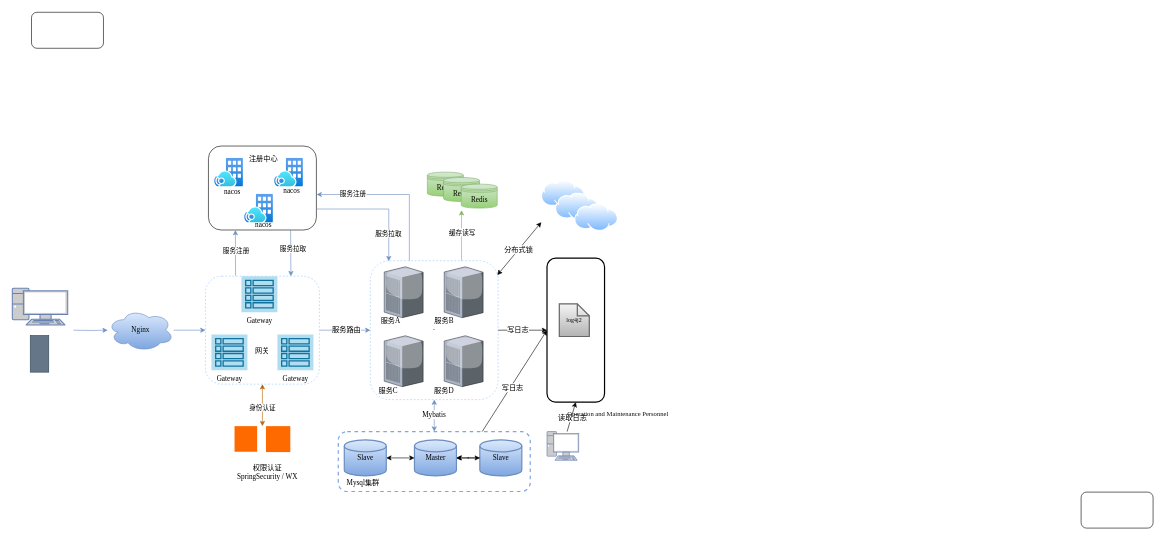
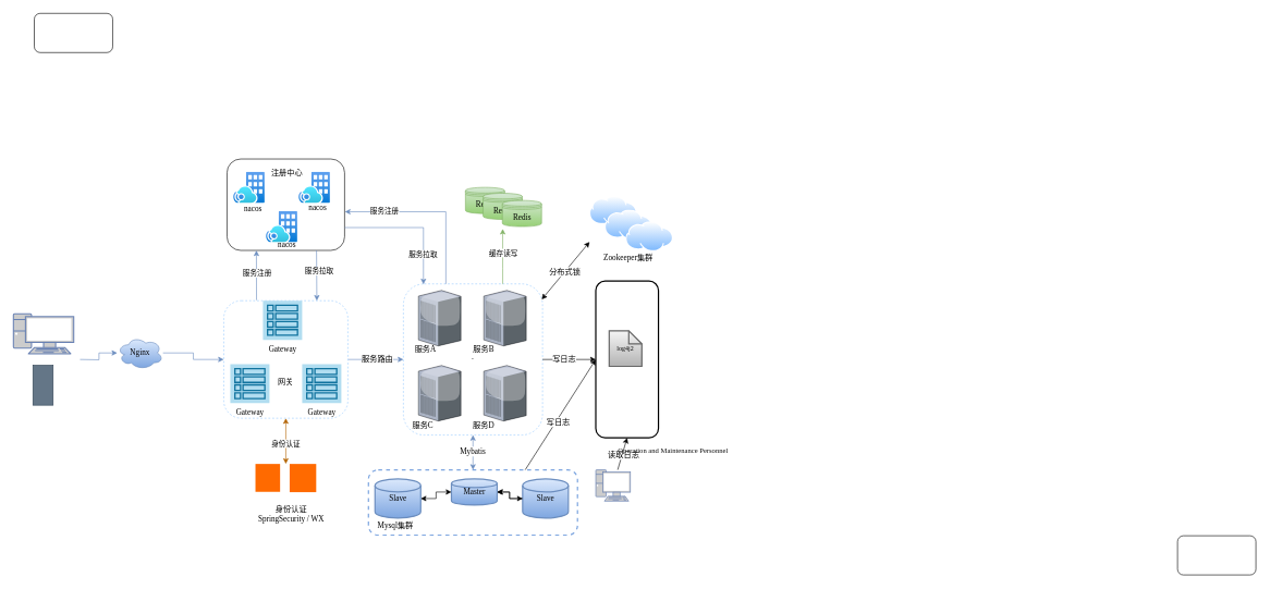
  <mxCell id="0" />
  <mxCell id="1" parent="0" />
  <mxCell id="2" style="edgeStyle=orthogonalEdgeStyle;rounded=0;orthogonalLoop=1;jettySize=auto;html=1;fillColor=#dae8fc;gradientColor=#7ea6e0;strokeColor=#6c8ebf;fontFamily=Times New Roman;" edge="1" parent="1" target="4"><mxGeometry relative="1" as="geometry"><mxPoint x="122" y="550" as="sourcePoint" /></mxGeometry></mxCell>
  <mxCell id="3" style="edgeStyle=orthogonalEdgeStyle;rounded=0;orthogonalLoop=1;jettySize=auto;html=1;entryX=0;entryY=0.5;entryDx=0;entryDy=0;fillColor=#dae8fc;gradientColor=#7ea6e0;strokeColor=#6c8ebf;fontFamily=Times New Roman;" edge="1" parent="1" source="4" target="19"><mxGeometry relative="1" as="geometry" /></mxCell>
- <mxCell id="4" value="Nginx" style="ellipse;shape=cloud;whiteSpace=wrap;html=1;fillColor=#dae8fc;strokeColor=#6c8ebf;gradientColor=#7ea6e0;fontFamily=Times New Roman;" vertex="1" parent="1"><mxGeometry x="179" y="515" width="110" height="70" as="geometry" /></mxCell>
+ <mxCell id="4" value="Nginx" style="ellipse;shape=cloud;whiteSpace=wrap;html=1;fillColor=#dae8fc;strokeColor=#6c8ebf;gradientColor=#7ea6e0;fontFamily=Times New Roman;" vertex="1" parent="1"><mxGeometry x="179" y="515" width="70" height="50" as="geometry" /></mxCell>
  <mxCell id="5" value="" style="rounded=1;whiteSpace=wrap;html=1;fontFamily=Times New Roman;" vertex="1" parent="1"><mxGeometry x="52" y="20" width="120" height="60" as="geometry" /></mxCell>
  <mxCell id="6" style="rounded=0;orthogonalLoop=1;jettySize=auto;html=1;startArrow=classic;startFill=1;fillColor=#fad7ac;strokeColor=#b46504;fontFamily=Times New Roman;" edge="1" parent="1" source="19"><mxGeometry relative="1" as="geometry"><mxPoint x="437" y="710" as="targetPoint" /></mxGeometry></mxCell>
  <mxCell id="7" value="身份认证" style="edgeLabel;html=1;align=center;verticalAlign=middle;resizable=0;points=[];fontFamily=Times New Roman;" vertex="1" connectable="0" parent="6"><mxGeometry x="0.092" y="-1" relative="1" as="geometry"><mxPoint as="offset" /></mxGeometry></mxCell>
  <mxCell id="8" style="edgeStyle=orthogonalEdgeStyle;rounded=0;orthogonalLoop=1;jettySize=auto;html=1;entryX=0;entryY=0.5;entryDx=0;entryDy=0;fillColor=#dae8fc;gradientColor=#7ea6e0;strokeColor=#6c8ebf;fontFamily=Times New Roman;" edge="1" parent="1" source="19" target="34"><mxGeometry relative="1" as="geometry" /></mxCell>
  <mxCell id="9" value="&lt;span style=&quot;font-size: 12px; background-color: rgb(251, 251, 251);&quot;&gt;服务路由&lt;/span&gt;" style="edgeLabel;html=1;align=center;verticalAlign=middle;resizable=0;points=[];fontFamily=Times New Roman;" vertex="1" connectable="0" parent="8"><mxGeometry x="-0.244" y="1" relative="1" as="geometry"><mxPoint x="12" as="offset" /></mxGeometry></mxCell>
  <mxCell id="10" value="" style="group;fontFamily=Times New Roman;" vertex="1" connectable="0" parent="1"><mxGeometry x="20" y="480" width="92.37" height="140" as="geometry" /></mxCell>
  <mxCell id="11" value="" style="fontColor=#0066CC;verticalAlign=top;verticalLabelPosition=bottom;labelPosition=center;align=center;html=1;outlineConnect=0;fillColor=#CCCCCC;strokeColor=#6881B3;gradientColor=none;gradientDirection=north;strokeWidth=2;shape=mxgraph.networks.pc;fontFamily=Times New Roman;" vertex="1" parent="10"><mxGeometry width="92.37" height="61.33" as="geometry" /></mxCell>
  <mxCell id="12" value="" style="sketch=0;verticalLabelPosition=bottom;sketch=0;aspect=fixed;html=1;verticalAlign=top;strokeColor=#314354;fillColor=#647687;align=center;outlineConnect=0;pointerEvents=1;shape=mxgraph.citrix2.mobile;fontColor=#ffffff;fontFamily=Times New Roman;" vertex="1" parent="10"><mxGeometry x="29.9" y="78.853" width="30.893" height="61.147" as="geometry" /></mxCell>
  <mxCell id="13" value="" style="rounded=1;whiteSpace=wrap;html=1;fontFamily=Times New Roman;" vertex="1" parent="1"><mxGeometry x="1802" y="820" width="120" height="60" as="geometry" /></mxCell>
  <mxCell id="14" value="" style="group;fontFamily=Times New Roman;" vertex="1" connectable="0" parent="1"><mxGeometry x="390.5" y="710" width="110" height="121" as="geometry" /></mxCell>
  <mxCell id="15" value="" style="points=[];aspect=fixed;html=1;align=center;shadow=0;dashed=0;fillColor=#FF6A00;strokeColor=none;shape=mxgraph.alibaba_cloud.cloud_security_center;fontFamily=Times New Roman;" vertex="1" parent="14"><mxGeometry width="37.724" height="42.701" as="geometry" /></mxCell>
  <mxCell id="16" value="" style="points=[];aspect=fixed;html=1;align=center;shadow=0;dashed=0;fillColor=#FF6A00;strokeColor=none;shape=mxgraph.alibaba_cloud.hsm_hardware_security_module;fontFamily=Times New Roman;" vertex="1" parent="14"><mxGeometry x="52.394" width="40.606" height="43.225" as="geometry" /></mxCell>
- <mxCell id="17" value="权限认证&lt;div&gt;SpringSecurity / WX&lt;/div&gt;" style="text;html=1;align=center;verticalAlign=middle;whiteSpace=wrap;rounded=0;fontFamily=Times New Roman;" vertex="1" parent="14"><mxGeometry x="-5.57" y="60" width="121.14" height="34.5" as="geometry" /></mxCell>
+ <mxCell id="17" value="身份认证&lt;div&gt;SpringSecurity / WX&lt;/div&gt;" style="text;html=1;align=center;verticalAlign=middle;whiteSpace=wrap;rounded=0;fontFamily=Times New Roman;" vertex="1" parent="14"><mxGeometry x="-5.57" y="60" width="121.14" height="34.5" as="geometry" /></mxCell>
  <mxCell id="18" value="" style="group;fontFamily=Times New Roman;" vertex="1" connectable="0" parent="1"><mxGeometry x="342" y="460" width="190" height="180" as="geometry" /></mxCell>
  <mxCell id="19" value="" style="rounded=1;whiteSpace=wrap;html=1;dashed=1;strokeColor=#99CCFF;fontFamily=Times New Roman;" vertex="1" parent="18"><mxGeometry width="190" height="180" as="geometry" /></mxCell>
  <mxCell id="20" value="Gateway" style="sketch=0;outlineConnect=0;strokeColor=#10739e;fillColor=#b1ddf0;dashed=0;verticalLabelPosition=bottom;verticalAlign=top;align=center;html=1;fontSize=12;fontStyle=0;aspect=fixed;shape=mxgraph.aws4.resourceIcon;resIcon=mxgraph.aws4.table;fontFamily=Times New Roman;" vertex="1" parent="18"><mxGeometry x="60" width="60" height="60" as="geometry" /></mxCell>
  <mxCell id="21" value="Gateway" style="sketch=0;outlineConnect=0;strokeColor=#10739e;fillColor=#b1ddf0;dashed=0;verticalLabelPosition=bottom;verticalAlign=top;align=center;html=1;fontSize=12;fontStyle=0;aspect=fixed;shape=mxgraph.aws4.resourceIcon;resIcon=mxgraph.aws4.table;fontFamily=Times New Roman;" vertex="1" parent="18"><mxGeometry x="120" y="97" width="60" height="60" as="geometry" /></mxCell>
  <mxCell id="22" value="Gateway" style="sketch=0;outlineConnect=0;strokeColor=#10739e;fillColor=#b1ddf0;dashed=0;verticalLabelPosition=bottom;verticalAlign=top;align=center;html=1;fontSize=12;fontStyle=0;aspect=fixed;shape=mxgraph.aws4.resourceIcon;resIcon=mxgraph.aws4.table;fontFamily=Times New Roman;" vertex="1" parent="18"><mxGeometry x="10" y="97" width="60" height="60" as="geometry" /></mxCell>
  <mxCell id="23" value="网关" style="text;html=1;align=center;verticalAlign=middle;whiteSpace=wrap;rounded=0;fontFamily=Times New Roman;" vertex="1" parent="18"><mxGeometry x="65" y="110" width="60" height="30" as="geometry" /></mxCell>
  <mxCell id="24" value="" style="group;fontFamily=Times New Roman;" vertex="1" connectable="0" parent="1"><mxGeometry x="347" y="243" width="180" height="147" as="geometry" /></mxCell>
  <mxCell id="25" value="" style="rounded=1;whiteSpace=wrap;html=1;fontFamily=Times New Roman;" vertex="1" parent="24"><mxGeometry width="180" height="140" as="geometry" /></mxCell>
  <mxCell id="26" value="" style="image;aspect=fixed;html=1;points=[];align=center;fontSize=12;image=img/lib/azure2/hybrid_multicloud/Azure_Operator_Nexus.svg;fontFamily=Times New Roman;" vertex="1" parent="24"><mxGeometry x="10" y="20" width="48" height="48" as="geometry" /></mxCell>
  <mxCell id="27" value="" style="image;aspect=fixed;html=1;points=[];align=center;fontSize=12;image=img/lib/azure2/hybrid_multicloud/Azure_Operator_Nexus.svg;fontFamily=Times New Roman;" vertex="1" parent="24"><mxGeometry x="60" y="80" width="48" height="48" as="geometry" /></mxCell>
  <mxCell id="28" value="" style="image;aspect=fixed;html=1;points=[];align=center;fontSize=12;image=img/lib/azure2/hybrid_multicloud/Azure_Operator_Nexus.svg;fontFamily=Times New Roman;" vertex="1" parent="24"><mxGeometry x="110" y="20" width="48" height="48" as="geometry" /></mxCell>
  <mxCell id="29" value="nacos" style="text;html=1;align=center;verticalAlign=middle;whiteSpace=wrap;rounded=0;fontFamily=Times New Roman;" vertex="1" parent="24"><mxGeometry x="10" y="60" width="60" height="34" as="geometry" /></mxCell>
  <mxCell id="30" value="nacos" style="text;html=1;align=center;verticalAlign=middle;whiteSpace=wrap;rounded=0;fontFamily=Times New Roman;" vertex="1" parent="24"><mxGeometry x="109" y="60" width="60" height="30" as="geometry" /></mxCell>
  <mxCell id="31" value="nacos" style="text;html=1;align=center;verticalAlign=middle;whiteSpace=wrap;rounded=0;fontFamily=Times New Roman;" vertex="1" parent="24"><mxGeometry x="62" y="117" width="60" height="30" as="geometry" /></mxCell>
  <mxCell id="32" value="注册中心" style="text;html=1;align=center;verticalAlign=middle;whiteSpace=wrap;rounded=0;fontFamily=Times New Roman;" vertex="1" parent="24"><mxGeometry x="62" y="7" width="60" height="30" as="geometry" /></mxCell>
  <mxCell id="33" value="" style="group;fontFamily=Times New Roman;" vertex="1" connectable="0" parent="1"><mxGeometry x="617" y="434.25" width="213" height="231.5" as="geometry" /></mxCell>
  <mxCell id="34" value="·" style="rounded=1;whiteSpace=wrap;html=1;dashed=1;strokeColor=#99CCFF;fontFamily=Times New Roman;" vertex="1" parent="33"><mxGeometry width="213" height="231.5" as="geometry" /></mxCell>
  <mxCell id="35" value="" style="verticalLabelPosition=bottom;sketch=0;aspect=fixed;html=1;verticalAlign=top;strokeColor=none;align=center;outlineConnect=0;shape=mxgraph.citrix.pbx_server;fontFamily=Times New Roman;" vertex="1" parent="33"><mxGeometry x="123" y="10" width="65" height="85" as="geometry" /></mxCell>
  <mxCell id="36" value="" style="verticalLabelPosition=bottom;sketch=0;aspect=fixed;html=1;verticalAlign=top;strokeColor=none;align=center;outlineConnect=0;shape=mxgraph.citrix.pbx_server;fontFamily=Times New Roman;" vertex="1" parent="33"><mxGeometry x="23" y="125" width="65" height="85" as="geometry" /></mxCell>
  <mxCell id="37" value="" style="verticalLabelPosition=bottom;sketch=0;aspect=fixed;html=1;verticalAlign=top;strokeColor=none;align=center;outlineConnect=0;shape=mxgraph.citrix.pbx_server;fontFamily=Times New Roman;" vertex="1" parent="33"><mxGeometry x="23" y="10" width="65" height="85" as="geometry" /></mxCell>
  <mxCell id="38" value="" style="verticalLabelPosition=bottom;sketch=0;aspect=fixed;html=1;verticalAlign=top;strokeColor=none;align=center;outlineConnect=0;shape=mxgraph.citrix.pbx_server;fontFamily=Times New Roman;" vertex="1" parent="33"><mxGeometry x="123" y="125" width="65" height="85" as="geometry" /></mxCell>
  <mxCell id="39" value="服务A" style="text;html=1;align=center;verticalAlign=middle;whiteSpace=wrap;rounded=0;fontFamily=Times New Roman;" vertex="1" parent="33"><mxGeometry x="4" y="85" width="60" height="30" as="geometry" /></mxCell>
  <mxCell id="40" value="服务B" style="text;html=1;align=center;verticalAlign=middle;whiteSpace=wrap;rounded=0;fontFamily=Times New Roman;" vertex="1" parent="33"><mxGeometry x="93" y="85" width="60" height="30" as="geometry" /></mxCell>
  <mxCell id="41" value="服务C" style="text;html=1;align=center;verticalAlign=middle;whiteSpace=wrap;rounded=0;fontFamily=Times New Roman;" vertex="1" parent="33"><mxGeometry y="201.5" width="60" height="30" as="geometry" /></mxCell>
  <mxCell id="42" value="服务D" style="text;html=1;align=center;verticalAlign=middle;whiteSpace=wrap;rounded=0;fontFamily=Times New Roman;" vertex="1" parent="33"><mxGeometry x="93" y="201.5" width="60" height="30" as="geometry" /></mxCell>
  <mxCell id="43" style="rounded=0;orthogonalLoop=1;jettySize=auto;html=1;entryX=0.25;entryY=1;entryDx=0;entryDy=0;exitX=0.264;exitY=-0.005;exitDx=0;exitDy=0;exitPerimeter=0;fillColor=#dae8fc;gradientColor=#7ea6e0;strokeColor=#6c8ebf;fontFamily=Times New Roman;" edge="1" parent="1" source="19" target="25"><mxGeometry relative="1" as="geometry" /></mxCell>
  <mxCell id="44" value="服务注册" style="edgeLabel;html=1;align=center;verticalAlign=middle;resizable=0;points=[];fontFamily=Times New Roman;" vertex="1" connectable="0" parent="43"><mxGeometry x="0.111" relative="1" as="geometry"><mxPoint as="offset" /></mxGeometry></mxCell>
  <mxCell id="45" style="rounded=0;orthogonalLoop=1;jettySize=auto;html=1;entryX=0.75;entryY=0;entryDx=0;entryDy=0;exitX=0.75;exitY=0;exitDx=0;exitDy=0;fillColor=#dae8fc;gradientColor=#7ea6e0;strokeColor=#6c8ebf;fontFamily=Times New Roman;" edge="1" parent="1" target="19"><mxGeometry relative="1" as="geometry"><mxPoint x="484" y="383" as="sourcePoint" /><mxPoint x="482" y="460" as="targetPoint" /></mxGeometry></mxCell>
  <mxCell id="46" value="服务拉取" style="edgeLabel;html=1;align=center;verticalAlign=middle;resizable=0;points=[];fontFamily=Times New Roman;" vertex="1" connectable="0" parent="45"><mxGeometry x="-0.162" y="3" relative="1" as="geometry"><mxPoint as="offset" /></mxGeometry></mxCell>
  <mxCell id="47" value="" style="group;fontFamily=Times New Roman;" vertex="1" connectable="0" parent="1"><mxGeometry x="712" y="286.5" width="116.5" height="60" as="geometry" /></mxCell>
  <mxCell id="48" value="Redis" style="shape=datastore;whiteSpace=wrap;html=1;fillColor=#d5e8d4;gradientColor=#97d077;strokeColor=#82b366;fontFamily=Times New Roman;" vertex="1" parent="47"><mxGeometry width="60" height="40" as="geometry" /></mxCell>
  <mxCell id="49" value="Redis" style="shape=datastore;whiteSpace=wrap;html=1;fillColor=#d5e8d4;gradientColor=#97d077;strokeColor=#82b366;fontFamily=Times New Roman;" vertex="1" parent="47"><mxGeometry x="27" y="9" width="60" height="40" as="geometry" /></mxCell>
  <mxCell id="50" value="Redis" style="shape=datastore;whiteSpace=wrap;html=1;fillColor=#d5e8d4;gradientColor=#97d077;strokeColor=#82b366;fontFamily=Times New Roman;" vertex="1" parent="47"><mxGeometry x="56.5" y="20" width="60" height="40" as="geometry" /></mxCell>
  <mxCell id="51" style="edgeStyle=orthogonalEdgeStyle;rounded=0;orthogonalLoop=1;jettySize=auto;html=1;exitX=1;exitY=0.75;exitDx=0;exitDy=0;entryX=0.144;entryY=0.003;entryDx=0;entryDy=0;entryPerimeter=0;fillColor=#dae8fc;gradientColor=#7ea6e0;strokeColor=#6c8ebf;fontFamily=Times New Roman;" edge="1" parent="1" source="25" target="34"><mxGeometry relative="1" as="geometry" /></mxCell>
  <mxCell id="52" value="服务拉取" style="edgeLabel;html=1;align=center;verticalAlign=middle;resizable=0;points=[];fontFamily=Times New Roman;" vertex="1" connectable="0" parent="51"><mxGeometry x="-0.585" y="-2" relative="1" as="geometry"><mxPoint x="76" y="38" as="offset" /></mxGeometry></mxCell>
  <mxCell id="53" style="edgeStyle=orthogonalEdgeStyle;rounded=0;orthogonalLoop=1;jettySize=auto;html=1;entryX=1.002;entryY=0.577;entryDx=0;entryDy=0;entryPerimeter=0;fillColor=#dae8fc;gradientColor=#7ea6e0;strokeColor=#6c8ebf;fontFamily=Times New Roman;" edge="1" parent="1" source="34" target="25"><mxGeometry relative="1" as="geometry"><Array as="points"><mxPoint x="682" y="324" /></Array></mxGeometry></mxCell>
  <mxCell id="54" value="服务注册" style="edgeLabel;html=1;align=center;verticalAlign=middle;resizable=0;points=[];fontFamily=Times New Roman;" vertex="1" connectable="0" parent="53"><mxGeometry x="0.543" y="-2" relative="1" as="geometry"><mxPoint as="offset" /></mxGeometry></mxCell>
  <mxCell id="55" style="edgeStyle=orthogonalEdgeStyle;rounded=0;orthogonalLoop=1;jettySize=auto;html=1;fillColor=#d5e8d4;gradientColor=#97d077;strokeColor=#82b366;fontFamily=Times New Roman;" edge="1" parent="1" source="34"><mxGeometry relative="1" as="geometry"><mxPoint x="769" y="350" as="targetPoint" /><Array as="points"><mxPoint x="769" y="410" /><mxPoint x="769" y="410" /></Array></mxGeometry></mxCell>
  <mxCell id="56" value="缓存读写" style="edgeLabel;html=1;align=center;verticalAlign=middle;resizable=0;points=[];fontFamily=Times New Roman;" vertex="1" connectable="0" parent="55"><mxGeometry x="0.15" relative="1" as="geometry"><mxPoint as="offset" /></mxGeometry></mxCell>
  <mxCell id="57" style="edgeStyle=orthogonalEdgeStyle;rounded=0;orthogonalLoop=1;jettySize=auto;html=1;entryX=0.5;entryY=0;entryDx=0;entryDy=0;fontFamily=Times New Roman;fontSize=12;fontColor=default;startArrow=classic;startFill=1;fillColor=#dae8fc;gradientColor=#7ea6e0;strokeColor=#6c8ebf;" edge="1" parent="1" source="34" target="60"><mxGeometry relative="1" as="geometry" /></mxCell>
  <mxCell id="58" value="Mybatis" style="edgeLabel;html=1;align=center;verticalAlign=middle;resizable=0;points=[];strokeColor=default;strokeWidth=2;fontFamily=Times New Roman;fontSize=12;fontColor=default;fillColor=default;" vertex="1" connectable="0" parent="57"><mxGeometry x="-0.22" y="-1" relative="1" as="geometry"><mxPoint y="4" as="offset" /></mxGeometry></mxCell>
  <mxCell id="59" value="" style="group;fontFamily=Times New Roman;" vertex="1" connectable="0" parent="1"><mxGeometry x="563.5" y="719" width="320" height="100" as="geometry" /></mxCell>
  <mxCell id="60" value="" style="rounded=1;whiteSpace=wrap;html=1;strokeColor=#7EA6E0;strokeWidth=2;align=center;verticalAlign=middle;fontFamily=Times New Roman;fontSize=12;fontColor=default;fillColor=default;dashed=1;" vertex="1" parent="59"><mxGeometry width="320" height="100" as="geometry" /></mxCell>
- <mxCell id="61" value="Master" style="strokeWidth=2;html=1;shape=mxgraph.flowchart.database;whiteSpace=wrap;fillColor=#dae8fc;gradientColor=#7ea6e0;strokeColor=#6c8ebf;fontFamily=Times New Roman;" vertex="1" parent="59"><mxGeometry x="127" y="14" width="70" height="60" as="geometry" /></mxCell>
+ <mxCell id="61" value="Master" style="strokeWidth=2;html=1;shape=mxgraph.flowchart.database;whiteSpace=wrap;fillColor=#dae8fc;gradientColor=#7ea6e0;strokeColor=#6c8ebf;fontFamily=Times New Roman;" vertex="1" parent="59"><mxGeometry x="127" y="14" width="70" height="40" as="geometry" /></mxCell>
  <mxCell id="62" value="" style="edgeStyle=orthogonalEdgeStyle;rounded=0;orthogonalLoop=1;jettySize=auto;html=1;fontFamily=Times New Roman;fontSize=12;fontColor=default;startArrow=classic;startFill=1;" edge="1" parent="59" source="63" target="61"><mxGeometry relative="1" as="geometry" /></mxCell>
  <mxCell id="63" value="Slave" style="strokeWidth=2;html=1;shape=mxgraph.flowchart.database;whiteSpace=wrap;fillColor=#dae8fc;gradientColor=#7ea6e0;strokeColor=#6c8ebf;fontFamily=Times New Roman;" vertex="1" parent="59"><mxGeometry x="10" y="14" width="70" height="60" as="geometry" /></mxCell>
  <mxCell id="64" value="Slave" style="strokeWidth=2;html=1;shape=mxgraph.flowchart.database;whiteSpace=wrap;fillColor=#dae8fc;gradientColor=#7ea6e0;strokeColor=#6c8ebf;fontFamily=Times New Roman;" vertex="1" parent="59"><mxGeometry x="236" y="14" width="70" height="60" as="geometry" /></mxCell>
  <mxCell id="65" value="Mysql集群" style="text;html=1;align=center;verticalAlign=middle;whiteSpace=wrap;rounded=0;fontFamily=Times New Roman;fontSize=12;fontColor=default;" vertex="1" parent="59"><mxGeometry x="6" y="72" width="70" height="26" as="geometry" /></mxCell>
  <mxCell id="66" value="" style="edgeStyle=orthogonalEdgeStyle;rounded=0;orthogonalLoop=1;jettySize=auto;html=1;fontFamily=Times New Roman;fontSize=12;fontColor=default;" edge="1" parent="59" source="64" target="61"><mxGeometry relative="1" as="geometry" /></mxCell>
  <mxCell id="67" value="" style="edgeStyle=orthogonalEdgeStyle;rounded=0;orthogonalLoop=1;jettySize=auto;html=1;fontFamily=Times New Roman;fontSize=12;fontColor=default;startArrow=classic;startFill=1;" edge="1" parent="59" source="64" target="61"><mxGeometry relative="1" as="geometry" /></mxCell>
  <mxCell id="68" value="" style="group;fontFamily=Times New Roman;" vertex="1" connectable="0" parent="1"><mxGeometry x="902" y="300" width="128.12" height="104.75" as="geometry" /></mxCell>
  <mxCell id="69" value="" style="image;aspect=fixed;perimeter=ellipsePerimeter;html=1;align=center;shadow=0;dashed=0;spacingTop=3;image=img/lib/active_directory/internet_cloud.svg;strokeColor=default;strokeWidth=2;verticalAlign=middle;fontFamily=Times New Roman;fontSize=12;fontColor=default;fillColor=default;" vertex="1" parent="68"><mxGeometry width="72.62" height="45.75" as="geometry" /></mxCell>
  <mxCell id="70" value="" style="image;aspect=fixed;perimeter=ellipsePerimeter;html=1;align=center;shadow=0;dashed=0;spacingTop=3;image=img/lib/active_directory/internet_cloud.svg;strokeColor=default;strokeWidth=2;verticalAlign=middle;fontFamily=Times New Roman;fontSize=12;fontColor=default;fillColor=default;" vertex="1" parent="68"><mxGeometry x="23.5" y="21" width="72.62" height="45.75" as="geometry" /></mxCell>
  <mxCell id="71" value="" style="image;aspect=fixed;perimeter=ellipsePerimeter;html=1;align=center;shadow=0;dashed=0;spacingTop=3;image=img/lib/active_directory/internet_cloud.svg;strokeColor=default;strokeWidth=2;verticalAlign=middle;fontFamily=Times New Roman;fontSize=12;fontColor=default;fillColor=default;" vertex="1" parent="68"><mxGeometry x="55.5" y="39" width="72.62" height="45.75" as="geometry" /></mxCell>
+ <mxCell id="72" value="Zookeeper集群" style="text;html=1;align=center;verticalAlign=middle;whiteSpace=wrap;rounded=0;fontFamily=Times New Roman;fontSize=12;fontColor=default;" vertex="1" parent="68"><mxGeometry x="8.31" y="84.75" width="103" height="20" as="geometry" /></mxCell>
  <mxCell id="73" value="" style="endArrow=classic;html=1;rounded=0;fontFamily=Times New Roman;fontSize=12;fontColor=default;exitX=0.994;exitY=0.103;exitDx=0;exitDy=0;exitPerimeter=0;startArrow=classic;startFill=1;" edge="1" parent="1" source="34"><mxGeometry width="50" height="50" relative="1" as="geometry"><mxPoint x="802" y="540" as="sourcePoint" /><mxPoint x="902" y="370" as="targetPoint" /></mxGeometry></mxCell>
  <mxCell id="74" value="分布式锁" style="edgeLabel;html=1;align=center;verticalAlign=middle;resizable=0;points=[];strokeColor=default;strokeWidth=2;fontFamily=Times New Roman;fontSize=12;fontColor=default;fillColor=default;" vertex="1" connectable="0" parent="73"><mxGeometry x="-0.044" relative="1" as="geometry"><mxPoint as="offset" /></mxGeometry></mxCell>
  <mxCell id="75" style="rounded=0;orthogonalLoop=1;jettySize=auto;html=1;entryX=0;entryY=0.5;entryDx=0;entryDy=0;fontFamily=Times New Roman;fontSize=12;fontColor=default;" edge="1" parent="1" source="34" target="78"><mxGeometry relative="1" as="geometry" /></mxCell>
  <mxCell id="76" value="写日志" style="edgeLabel;html=1;align=center;verticalAlign=middle;resizable=0;points=[];strokeColor=default;strokeWidth=2;fontFamily=Times New Roman;fontSize=12;fontColor=default;fillColor=default;" vertex="1" connectable="0" parent="75"><mxGeometry x="-0.263" y="-2" relative="1" as="geometry"><mxPoint x="2" y="-3" as="offset" /></mxGeometry></mxCell>
  <mxCell id="77" value="" style="group;fontFamily=Times New Roman;" vertex="1" connectable="0" parent="1"><mxGeometry x="911.48" y="430" width="95.94" height="240" as="geometry" /></mxCell>
  <mxCell id="78" value="" style="rounded=1;whiteSpace=wrap;html=1;strokeColor=default;strokeWidth=2;align=center;verticalAlign=middle;fontFamily=Times New Roman;fontSize=12;fontColor=default;fillColor=default;" vertex="1" parent="77"><mxGeometry width="95.94" height="240" as="geometry" /></mxCell>
  <mxCell id="79" value="log4j2" style="shape=note;size=20;whiteSpace=wrap;html=1;strokeColor=#666666;strokeWidth=2;align=center;verticalAlign=middle;fontFamily=Times New Roman;fontSize=10;fillColor=#f5f5f5;gradientColor=#b3b3b3;" vertex="1" parent="77"><mxGeometry x="20.52" y="76" width="50" height="54.5" as="geometry" /></mxCell>
  <mxCell id="80" style="rounded=0;orthogonalLoop=1;jettySize=auto;html=1;entryX=0.5;entryY=1;entryDx=0;entryDy=0;fontFamily=Times New Roman;fontSize=12;fontColor=default;" edge="1" parent="1" source="82" target="78"><mxGeometry relative="1" as="geometry" /></mxCell>
  <mxCell id="81" value="读取日志" style="edgeLabel;html=1;align=center;verticalAlign=middle;resizable=0;points=[];strokeColor=default;strokeWidth=2;fontFamily=Times New Roman;fontSize=12;fontColor=default;fillColor=default;" vertex="1" connectable="0" parent="80"><mxGeometry x="-0.037" y="-1" relative="1" as="geometry"><mxPoint as="offset" /></mxGeometry></mxCell>
  <mxCell id="82" value="" style="fontColor=#0066CC;verticalAlign=top;verticalLabelPosition=bottom;labelPosition=center;align=center;html=1;outlineConnect=0;fillColor=#CCCCCC;strokeColor=#6881B3;gradientColor=none;gradientDirection=north;strokeWidth=2;shape=mxgraph.networks.pc;fontFamily=Times New Roman;fontSize=12;" vertex="1" parent="1"><mxGeometry x="911.48" y="719" width="53" height="48" as="geometry" /></mxCell>
  <mxCell id="83" value="&lt;p class=&quot;p1&quot; style=&quot;margin: 0px; font-variant-numeric: normal; font-variant-east-asian: normal; font-variant-alternates: normal; font-size-adjust: none; font-kerning: auto; font-optical-sizing: auto; font-feature-settings: normal; font-variation-settings: normal; font-variant-position: normal; font-variant-emoji: normal; font-stretch: normal; line-height: normal; color: rgb(14, 14, 14); text-align: start;&quot;&gt;&lt;font&gt;Operation and Maintenance Personnel&lt;/font&gt;&lt;/p&gt;" style="text;html=1;align=center;verticalAlign=middle;whiteSpace=wrap;rounded=0;fontFamily=Times New Roman;fontSize=11;fontColor=default;" vertex="1" parent="1"><mxGeometry x="941.48" y="677" width="178" height="24" as="geometry" /></mxCell>
  <mxCell id="84" value="" style="endArrow=classic;html=1;rounded=0;fontFamily=Times New Roman;fontSize=12;fontColor=default;entryX=0;entryY=0.5;entryDx=0;entryDy=0;exitX=0.75;exitY=0;exitDx=0;exitDy=0;" edge="1" parent="1" source="60" target="78"><mxGeometry width="50" height="50" relative="1" as="geometry"><mxPoint x="802" y="630" as="sourcePoint" /><mxPoint x="852" y="580" as="targetPoint" /></mxGeometry></mxCell>
  <mxCell id="85" value="写日志" style="edgeLabel;html=1;align=center;verticalAlign=middle;resizable=0;points=[];strokeColor=default;strokeWidth=2;fontFamily=Times New Roman;fontSize=12;fontColor=default;fillColor=default;" vertex="1" connectable="0" parent="84"><mxGeometry x="-0.157" y="4" relative="1" as="geometry"><mxPoint x="8" as="offset" /></mxGeometry></mxCell>
